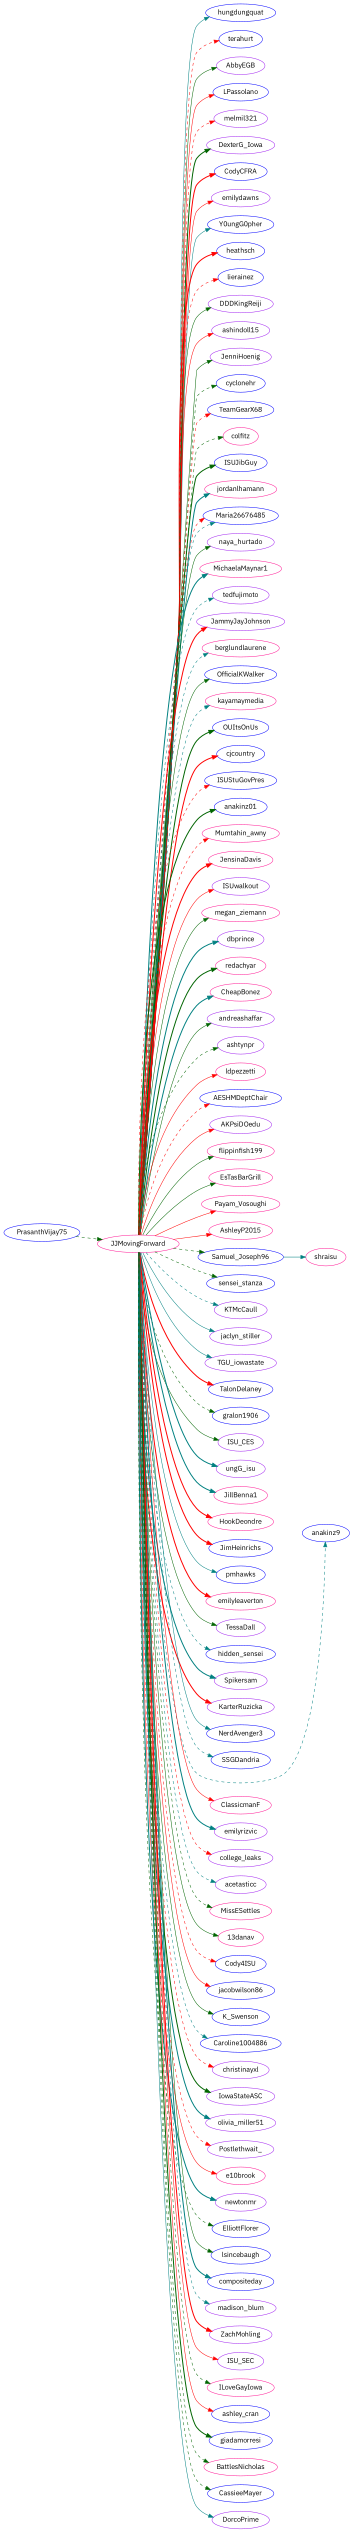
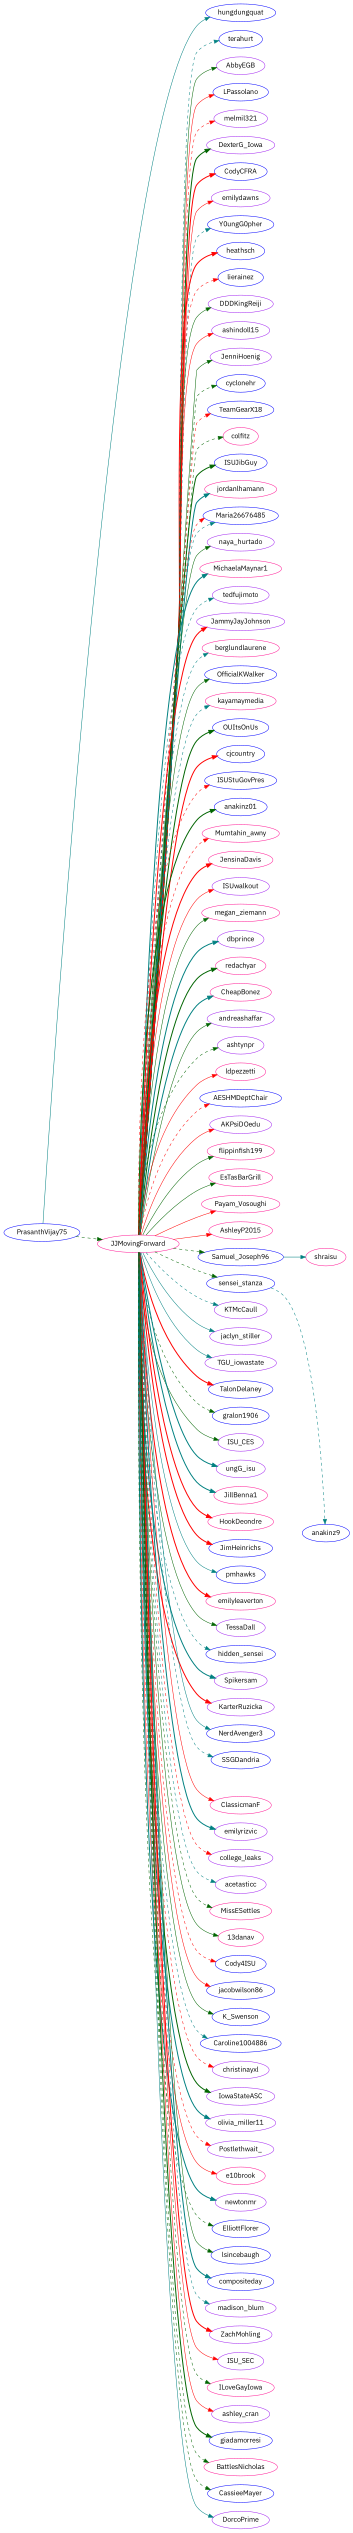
  digraph {
    fontname="IBM Plex Sans"
    rankdir=LR
    node [color=blue fontname="IBM Plex Sans"]
    edge [color=red fontname="IBM Plex Sans" style=dashed]
    n1 [color=deeppink label=JJMovingForward]
    n2 [color=purple label=AbbyEGB]
    n3 [label=LPassolano]
    n4 [color=purple label=melmil321]
    n5 [color=purple label=DexterG_Iowa]
    n6 [label=CodyCFRA]
    n7 [label=hungdungquat]
    n8 [color=purple label=emilydawns]
    n9 [label=Y0ungG0pher]
    n10 [label=heathsch]
    n11 [label=lierainez]
    n12 [color=purple label=DDDKingReiji]
    n13 [color=purple label=ashindoll15]
    n14 [color=purple label=JenniHoenig]
    n15 [label=cyclonehr]
-   n16 [label=TeamGearX68]
+   n16 [label=TeamGearX18]
    n17 [color=deeppink label=colfitz]
    n18 [label=ISUJibGuy]
    n19 [color=deeppink label=jordanlhamann]
    n20 [label=Maria26676485]
    n21 [color=purple label=naya_hurtado]
    n22 [color=deeppink label=MichaelaMaynar1]
    n23 [color=purple label=tedfujimoto]
    n24 [color=purple label=JammyJayJohnson]
    n25 [color=deeppink label=berglundlaurene]
    n26 [label=OfficialKWalker]
    n27 [color=deeppink label=kayamaymedia]
    n28 [label=OUItsOnUs]
    n29 [label=cjcountry]
    n30 [label=ISUStuGovPres]
    n31 [label=anakinz01]
    n32 [color=deeppink label=Mumtahin_awny]
    n33 [color=deeppink label=JensinaDavis]
    n34 [color=purple label=ISUwalkout]
    n35 [color=deeppink label=megan_ziemann]
    n36 [color=purple label=dbprince]
    n37 [color=deeppink label=redachyar]
    n38 [color=deeppink label=CheapBonez]
    n39 [color=purple label=andreashaffar]
    n40 [color=purple label=ashtynpr]
    n41 [color=deeppink label=ldpezzetti]
    n42 [label=AESHMDeptChair]
    n43 [color=purple label=AKPsiDOedu]
    n44 [color=deeppink label=flippinfish199]
    n45 [color=deeppink label=EsTasBarGrill]
    n46 [color=deeppink label=Payam_Vosoughi]
    n47 [color=deeppink label=AshleyP2015]
    n48 [label=sensei_stanza]
    n49 [label=Samuel_Joseph96]
    n50 [color=purple label=KTMcCaull]
    n51 [color=purple label=jaclyn_stiller]
    n52 [color=purple label=TGU_iowastate]
    n53 [label=TalonDelaney]
    n54 [label=gralon1906]
    n55 [color=purple label=ISU_CES]
    n56 [color=purple label=ungG_isu]
    n57 [color=deeppink label=JillBenna1]
    n58 [color=deeppink label=HookDeondre]
    n59 [label=JimHeinrichs]
    n60 [label=pmhawks]
    n61 [color=deeppink label=emilyleaverton]
    n62 [color=purple label=TessaDall]
    n63 [label=hidden_sensei]
    n64 [color=purple label=Spikersam]
    n65 [color=purple label=KarterRuzicka]
    n66 [label=NerdAvenger3]
    n67 [label=SSGDandria]
    n68 [label=anakinz9]
    n69 [color=deeppink label=ClassicmanF]
    n70 [color=purple label=emilyrizvic]
    n71 [color=purple label=college_leaks]
    n72 [color=purple label=acetasticc]
    n73 [color=deeppink label=MissESettles]
    n74 [color=deeppink label="13danav"]
    n75 [label=Cody4ISU]
    n76 [label=jacobwilson86]
    n77 [label=K_Swenson]
    n78 [label=Caroline1004886]
    n79 [color=purple label=christinayxl]
    n80 [color=purple label=IowaStateASC]
-   n81 [color=purple label=olivia_miller51]
+   n81 [color=purple label=olivia_miller11]
    n82 [color=purple label=Postlethwait_]
    n83 [color=deeppink label=e10brook]
    n84 [color=purple label=newtonmr]
    n85 [label=ElliottFlorer]
    n86 [label=lsincebaugh]
    n87 [label=compositeday]
    n88 [color=purple label=madison_blum]
    n89 [color=purple label=ZachMohling]
    n90 [color=purple label=ISU_SEC]
    n91 [color=deeppink label=ILoveGayIowa]
-   n92 [label=ashley_cran]
+   n92 [color=purple label=ashley_cran]
    n93 [label=giadamorresi]
    n94 [color=deeppink label=BattlesNicholas]
    n95 [label=CassieeMayer]
    n96 [color=purple label=DorcoPrime]
    n97 [label=terahurt]
    n98 [color=deeppink label=shraisu]
    n99 [label=PrasanthVijay75]
    n1 -> n2 [color=darkgreen style=solid]
    n1 -> n3 [style=solid]
    n1 -> n4
    n1 -> n5 [color=darkgreen style=bold]
    n1 -> n6 [style=bold]
-   n1 -> n7 [color=teal style=solid]
+   n99 -> n7 [color=teal style=solid]
    n1 -> n8 [style=solid]
-   n1 -> n9 [color=teal style=solid]
+   n1 -> n9 [color=teal]
    n1 -> n10 [style=bold]
    n1 -> n11
    n1 -> n12 [color=darkgreen style=solid]
    n1 -> n13 [style=solid]
    n1 -> n14 [color=darkgreen style=solid]
    n1 -> n15 [color=darkgreen]
    n1 -> n16
    n1 -> n17 [color=darkgreen]
    n1 -> n18 [color=darkgreen style=bold]
    n1 -> n19 [color=teal style=bold]
    n1 -> n20 [color=teal]
    n1 -> n20
    n1 -> n21 [color=darkgreen style=solid]
    n1 -> n22 [color=teal style=bold]
    n1 -> n23 [color=teal]
    n1 -> n24 [style=bold]
    n1 -> n25 [color=teal]
    n1 -> n26 [color=darkgreen style=solid]
    n1 -> n27 [color=teal]
    n1 -> n28 [color=darkgreen style=bold]
    n1 -> n29 [style=bold]
    n1 -> n30
    n1 -> n31 [color=darkgreen style=bold]
    n1 -> n32
    n1 -> n33 [style=bold]
    n1 -> n34 [style=solid]
    n1 -> n35 [color=darkgreen style=solid]
    n1 -> n36 [color=teal style=bold]
    n1 -> n37 [color=darkgreen style=bold]
    n1 -> n38 [color=teal style=bold]
    n1 -> n39 [color=darkgreen style=solid]
    n1 -> n40 [color=darkgreen]
    n1 -> n41 [style=solid]
    n1 -> n42
    n1 -> n43 [style=solid]
    n1 -> n44 [color=darkgreen style=solid]
    n1 -> n45 [color=darkgreen style=solid]
    n1 -> n46 [style=solid]
    n1 -> n47 [style=solid]
    n1 -> n48 [color=darkgreen]
    n1 -> n49 [color=darkgreen]
    n1 -> n50 [color=teal]
    n1 -> n51 [color=teal style=solid]
    n1 -> n52 [color=teal style=solid]
    n1 -> n53 [style=bold]
    n1 -> n54 [color=darkgreen]
    n1 -> n55 [color=darkgreen style=solid]
    n1 -> n56 [color=teal style=bold]
    n1 -> n57 [color=teal style=bold]
    n1 -> n58 [style=bold]
    n1 -> n59 [style=bold]
    n1 -> n60 [color=teal style=solid]
    n1 -> n61 [style=bold]
    n1 -> n62 [color=darkgreen style=solid]
    n1 -> n63 [color=teal]
    n1 -> n64 [color=teal style=bold]
    n1 -> n65 [style=bold]
    n1 -> n66 [color=teal style=solid]
    n1 -> n67 [color=teal]
-   n1 -> n68 [color=teal]
+   n48 -> n68 [color=teal]
    n1 -> n69 [style=solid]
    n1 -> n70 [color=teal style=bold]
    n1 -> n71
    n1 -> n72 [color=teal]
    n1 -> n73 [color=darkgreen]
    n1 -> n74 [color=darkgreen style=solid]
    n1 -> n75
    n1 -> n76 [style=solid]
    n1 -> n77 [color=darkgreen style=solid]
    n1 -> n78 [color=teal]
    n1 -> n79
    n1 -> n80 [color=darkgreen style=bold]
    n1 -> n81 [color=teal style=bold]
    n1 -> n82
    n1 -> n83 [style=solid]
    n1 -> n84 [color=teal style=bold]
    n1 -> n85 [color=darkgreen]
    n1 -> n86 [color=darkgreen style=solid]
    n1 -> n87 [color=teal style=bold]
    n1 -> n88 [color=teal]
    n1 -> n89 [style=bold]
    n1 -> n90 [style=solid]
    n1 -> n91 [color=darkgreen]
    n1 -> n92 [style=solid]
    n1 -> n93 [color=darkgreen style=bold]
    n1 -> n94 [color=darkgreen]
    n1 -> n95 [color=darkgreen]
    n1 -> n96 [color=teal style=solid]
-   n1 -> n97
+   n1 -> n97 [color=teal]
    n49 -> n98 [color=teal style=solid]
    n99 -> n1 [color=darkgreen]
  }
